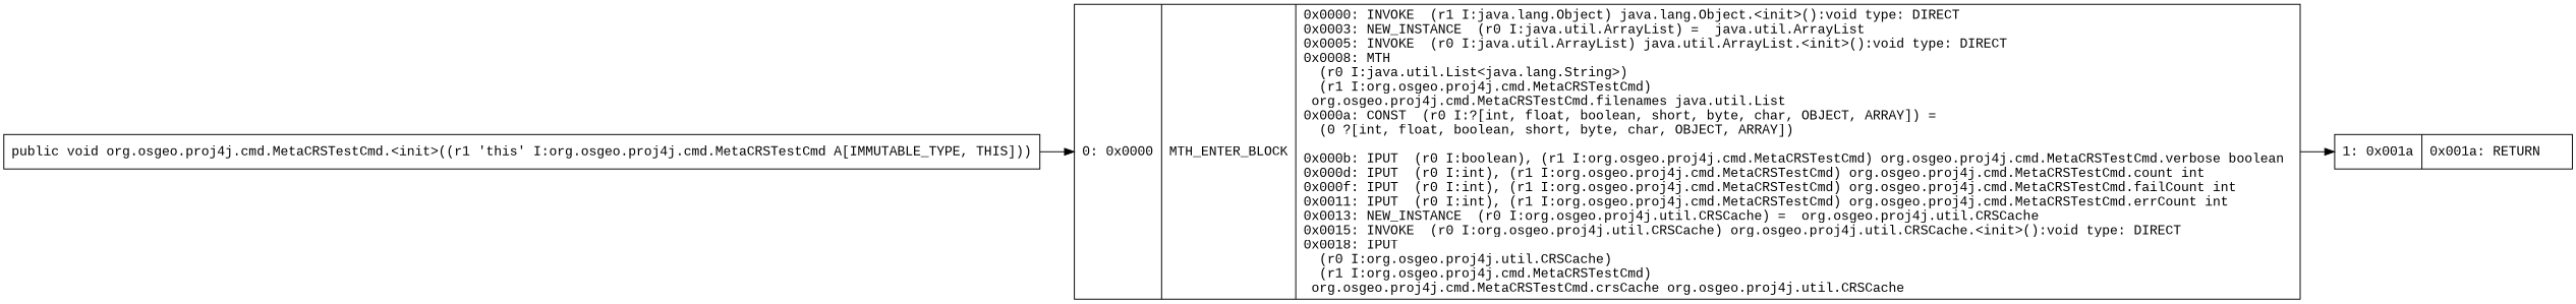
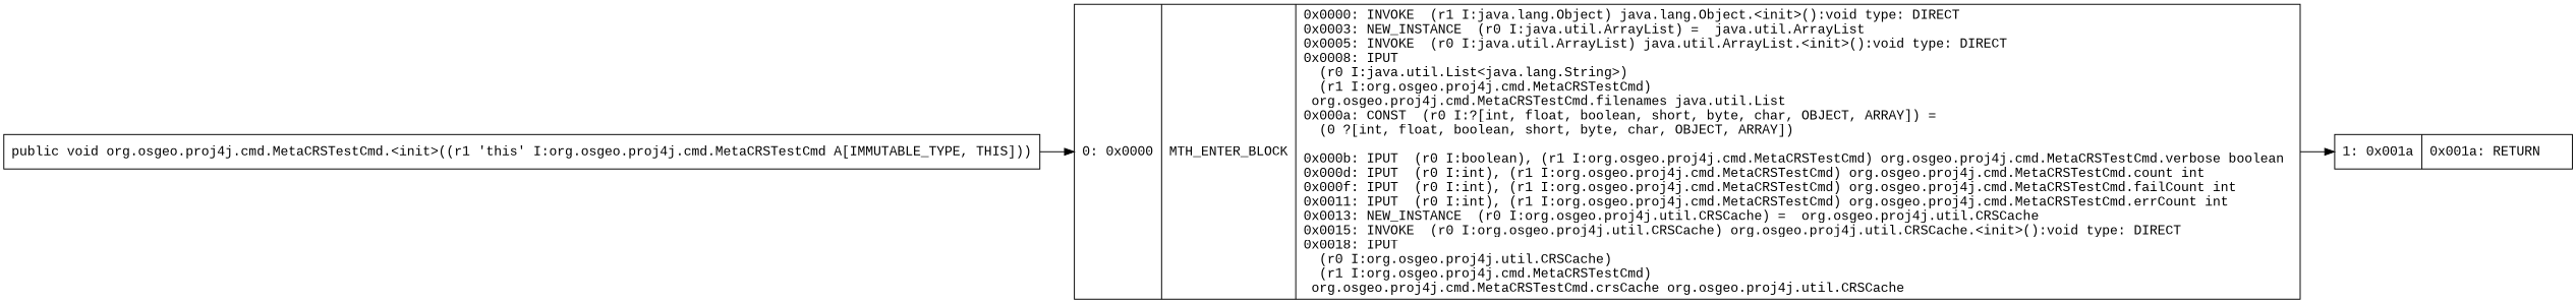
  digraph {
    rankdir=LR
    fontname="Liberation Mono"
    node [shape=record fontname="Liberation Mono"]
    edge [fontname="Liberation Mono"]
-   n1 [label="{0\:\ 0x0000|MTH_ENTER_BLOCK\l|0x0000: INVOKE  (r1 I:java.lang.Object) java.lang.Object.\<init\>():void type: DIRECT \l0x0003: NEW_INSTANCE  (r0 I:java.util.ArrayList) =  java.util.ArrayList \l0x0005: INVOKE  (r0 I:java.util.ArrayList) java.util.ArrayList.\<init\>():void type: DIRECT \l0x0008: MTH  \l  (r0 I:java.util.List\<java.lang.String\>)\l  (r1 I:org.osgeo.proj4j.cmd.MetaCRSTestCmd)\l org.osgeo.proj4j.cmd.MetaCRSTestCmd.filenames java.util.List \l0x000a: CONST  (r0 I:?[int, float, boolean, short, byte, char, OBJECT, ARRAY]) = \l  (0 ?[int, float, boolean, short, byte, char, OBJECT, ARRAY])\l \l0x000b: IPUT  (r0 I:boolean), (r1 I:org.osgeo.proj4j.cmd.MetaCRSTestCmd) org.osgeo.proj4j.cmd.MetaCRSTestCmd.verbose boolean \l0x000d: IPUT  (r0 I:int), (r1 I:org.osgeo.proj4j.cmd.MetaCRSTestCmd) org.osgeo.proj4j.cmd.MetaCRSTestCmd.count int \l0x000f: IPUT  (r0 I:int), (r1 I:org.osgeo.proj4j.cmd.MetaCRSTestCmd) org.osgeo.proj4j.cmd.MetaCRSTestCmd.failCount int \l0x0011: IPUT  (r0 I:int), (r1 I:org.osgeo.proj4j.cmd.MetaCRSTestCmd) org.osgeo.proj4j.cmd.MetaCRSTestCmd.errCount int \l0x0013: NEW_INSTANCE  (r0 I:org.osgeo.proj4j.util.CRSCache) =  org.osgeo.proj4j.util.CRSCache \l0x0015: INVOKE  (r0 I:org.osgeo.proj4j.util.CRSCache) org.osgeo.proj4j.util.CRSCache.\<init\>():void type: DIRECT \l0x0018: IPUT  \l  (r0 I:org.osgeo.proj4j.util.CRSCache)\l  (r1 I:org.osgeo.proj4j.cmd.MetaCRSTestCmd)\l org.osgeo.proj4j.cmd.MetaCRSTestCmd.crsCache org.osgeo.proj4j.util.CRSCache \l}"]
+   n1 [label="{0\:\ 0x0000|MTH_ENTER_BLOCK\l|0x0000: INVOKE  (r1 I:java.lang.Object) java.lang.Object.\<init\>():void type: DIRECT \l0x0003: NEW_INSTANCE  (r0 I:java.util.ArrayList) =  java.util.ArrayList \l0x0005: INVOKE  (r0 I:java.util.ArrayList) java.util.ArrayList.\<init\>():void type: DIRECT \l0x0008: IPUT  \l  (r0 I:java.util.List\<java.lang.String\>)\l  (r1 I:org.osgeo.proj4j.cmd.MetaCRSTestCmd)\l org.osgeo.proj4j.cmd.MetaCRSTestCmd.filenames java.util.List \l0x000a: CONST  (r0 I:?[int, float, boolean, short, byte, char, OBJECT, ARRAY]) = \l  (0 ?[int, float, boolean, short, byte, char, OBJECT, ARRAY])\l \l0x000b: IPUT  (r0 I:boolean), (r1 I:org.osgeo.proj4j.cmd.MetaCRSTestCmd) org.osgeo.proj4j.cmd.MetaCRSTestCmd.verbose boolean \l0x000d: IPUT  (r0 I:int), (r1 I:org.osgeo.proj4j.cmd.MetaCRSTestCmd) org.osgeo.proj4j.cmd.MetaCRSTestCmd.count int \l0x000f: IPUT  (r0 I:int), (r1 I:org.osgeo.proj4j.cmd.MetaCRSTestCmd) org.osgeo.proj4j.cmd.MetaCRSTestCmd.failCount int \l0x0011: IPUT  (r0 I:int), (r1 I:org.osgeo.proj4j.cmd.MetaCRSTestCmd) org.osgeo.proj4j.cmd.MetaCRSTestCmd.errCount int \l0x0013: NEW_INSTANCE  (r0 I:org.osgeo.proj4j.util.CRSCache) =  org.osgeo.proj4j.util.CRSCache \l0x0015: INVOKE  (r0 I:org.osgeo.proj4j.util.CRSCache) org.osgeo.proj4j.util.CRSCache.\<init\>():void type: DIRECT \l0x0018: IPUT  \l  (r0 I:org.osgeo.proj4j.util.CRSCache)\l  (r1 I:org.osgeo.proj4j.cmd.MetaCRSTestCmd)\l org.osgeo.proj4j.cmd.MetaCRSTestCmd.crsCache org.osgeo.proj4j.util.CRSCache \l}"]
    n2 [label="{1\:\ 0x001a|0x001a: RETURN   \l}"]
    n3 [label="{public void org.osgeo.proj4j.cmd.MetaCRSTestCmd.\<init\>((r1 'this' I:org.osgeo.proj4j.cmd.MetaCRSTestCmd A[IMMUTABLE_TYPE, THIS])) }"]
    n1 -> n2
    n3 -> n1
  }
